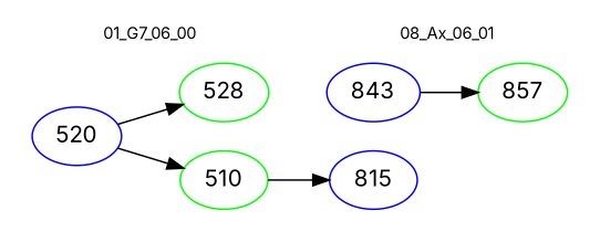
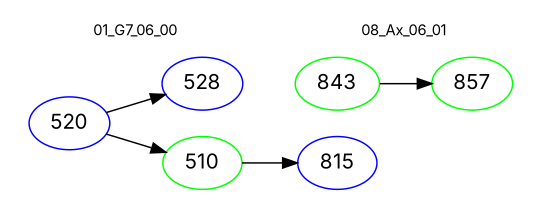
  digraph {
    fontname=Inter
    rankdir=LR
    node [color=blue fontname=Inter]
    edge [color=black fontname=Inter]
-   n1 [label=843]
+   n1 [color=green label=843]
    n2 [label=815]
    n3 [color=green label=857]
    n4 [label=520]
    n5 [color=green label=510]
-   n6 [color=green label=528]
+   n6 [label=528]
    subgraph cluster_1 {
      color=white
      fontsize=10
      label="08_Ax_06_01"
      n1
      n2
      n3
    }
    subgraph cluster_2 {
      color=white
      fontsize=10
      label="01_G7_06_00"
      n4
      n5
      n6
    }
    n1 -> n3
    n4 -> n5
    n4 -> n6
    n5 -> n2
  }
